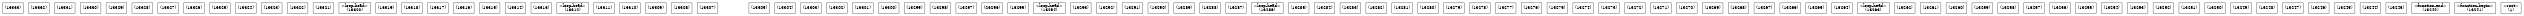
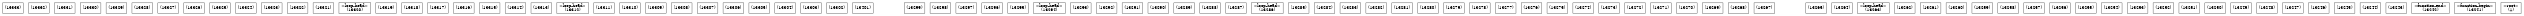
  digraph {
    node [shape=box]
    n1 [label="(13333)"]
    n2 [label="(13332)"]
    n3 [label="(13331)"]
    n4 [label="(13330)"]
    n5 [label="(13329)"]
    n6 [label="(13328)"]
    n7 [label="(13327)"]
    n8 [label="(13326)"]
    n9 [label="(13325)"]
    n10 [label="(13324)"]
    n11 [label="(13323)"]
    n12 [label="(13322)"]
    n13 [label="(13321)"]
    n14 [label="<loop-head>\n(13320)"]
    n15 [label="(13319)"]
    n16 [label="(13318)"]
    n17 [label="(13317)"]
    n18 [label="(13316)"]
    n19 [label="(13315)"]
    n20 [label="(13314)"]
    n21 [label="(13313)"]
    n22 [label="<loop-head>\n(13312)"]
    n23 [label="(13311)"]
    n24 [label="(13310)"]
    n25 [label="(13309)"]
    n26 [label="(13308)"]
    n27 [label="(13307)"]
+   n28 [label="(13306)"]
    n29 [label="(13305)"]
    n30 [label="(13304)"]
    n31 [label="(13303)"]
    n32 [label="(13302)"]
-   n33 [label="(13301)"]
-   n34 [label="(13300)"]
+   n33 [label="(13401)"]
    n35 [label="(13299)"]
    n36 [label="(13298)"]
    n37 [label="(13297)"]
-   n38 [label="(23296)"]
+   n38 [label="(13296)"]
    n39 [label="(13295)"]
    n40 [label="<loop-head>\n(13294)"]
    n41 [label="(13293)"]
    n42 [label="(13292)"]
    n43 [label="(13291)"]
    n44 [label="(13290)"]
    n45 [label="(13289)"]
    n46 [label="(13288)"]
    n47 [label="(13287)"]
    n48 [label="<loop-head>\n(13286)"]
    n49 [label="(13285)"]
    n50 [label="(13284)"]
    n51 [label="(13283)"]
    n52 [label="(13282)"]
    n53 [label="(13281)"]
    n54 [label="(13280)"]
    n55 [label="(13279)"]
    n56 [label="(13278)"]
    n57 [label="(13277)"]
    n58 [label="(13276)"]
    n59 [label="(13275)"]
    n60 [label="(13274)"]
    n61 [label="(13273)"]
    n62 [label="(13272)"]
    n63 [label="(13271)"]
    n64 [label="(13270)"]
    n65 [label="(13269)"]
    n66 [label="(13268)"]
    n67 [label="(13267)"]
-   n68 [label="(13266)"]
    n69 [label="(13265)"]
    n70 [label="(13264)"]
    n71 [label="<loop-head>\n(13263)"]
    n72 [label="(13262)"]
    n73 [label="(13261)"]
    n74 [label="(13260)"]
    n75 [label="(13259)"]
    n76 [label="(13258)"]
    n77 [label="(13257)"]
    n78 [label="(13256)"]
    n79 [label="(13255)"]
    n80 [label="(13254)"]
    n81 [label="(13253)"]
    n82 [label="(13252)"]
    n83 [label="(13251)"]
    n84 [label="(13250)"]
    n85 [label="(13249)"]
    n86 [label="(13248)"]
    n87 [label="(13247)"]
    n88 [label="(13246)"]
    n89 [label="(13245)"]
    n90 [label="(13244)"]
    n91 [label="(13243)"]
    n92 [label="<function-end>\n(13242)"]
    n93 [label="<function-begin>\n(13241)"]
    n94 [label="<root>\n(1)"]
  }
